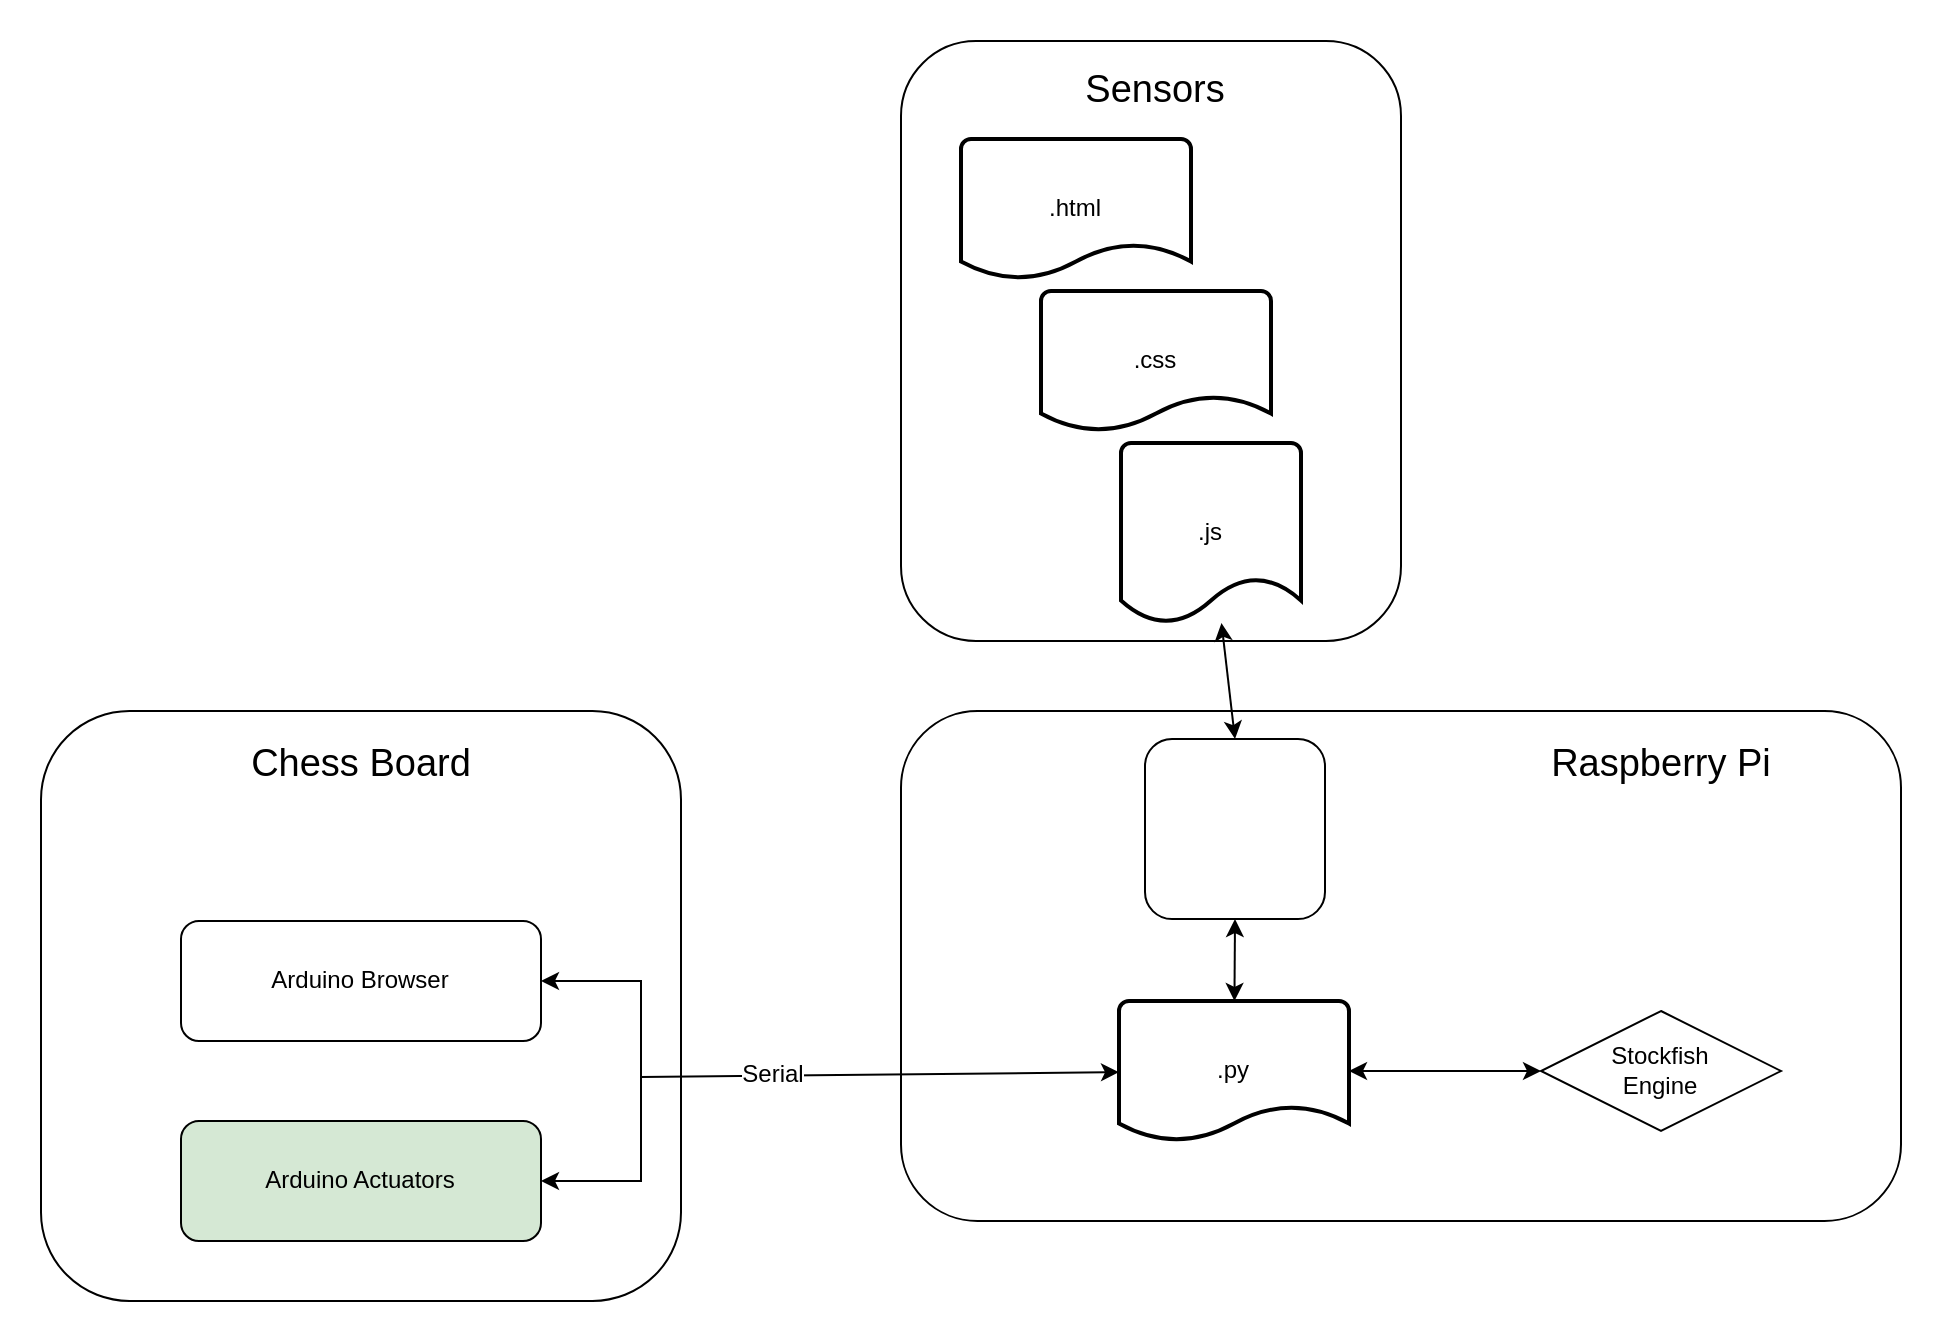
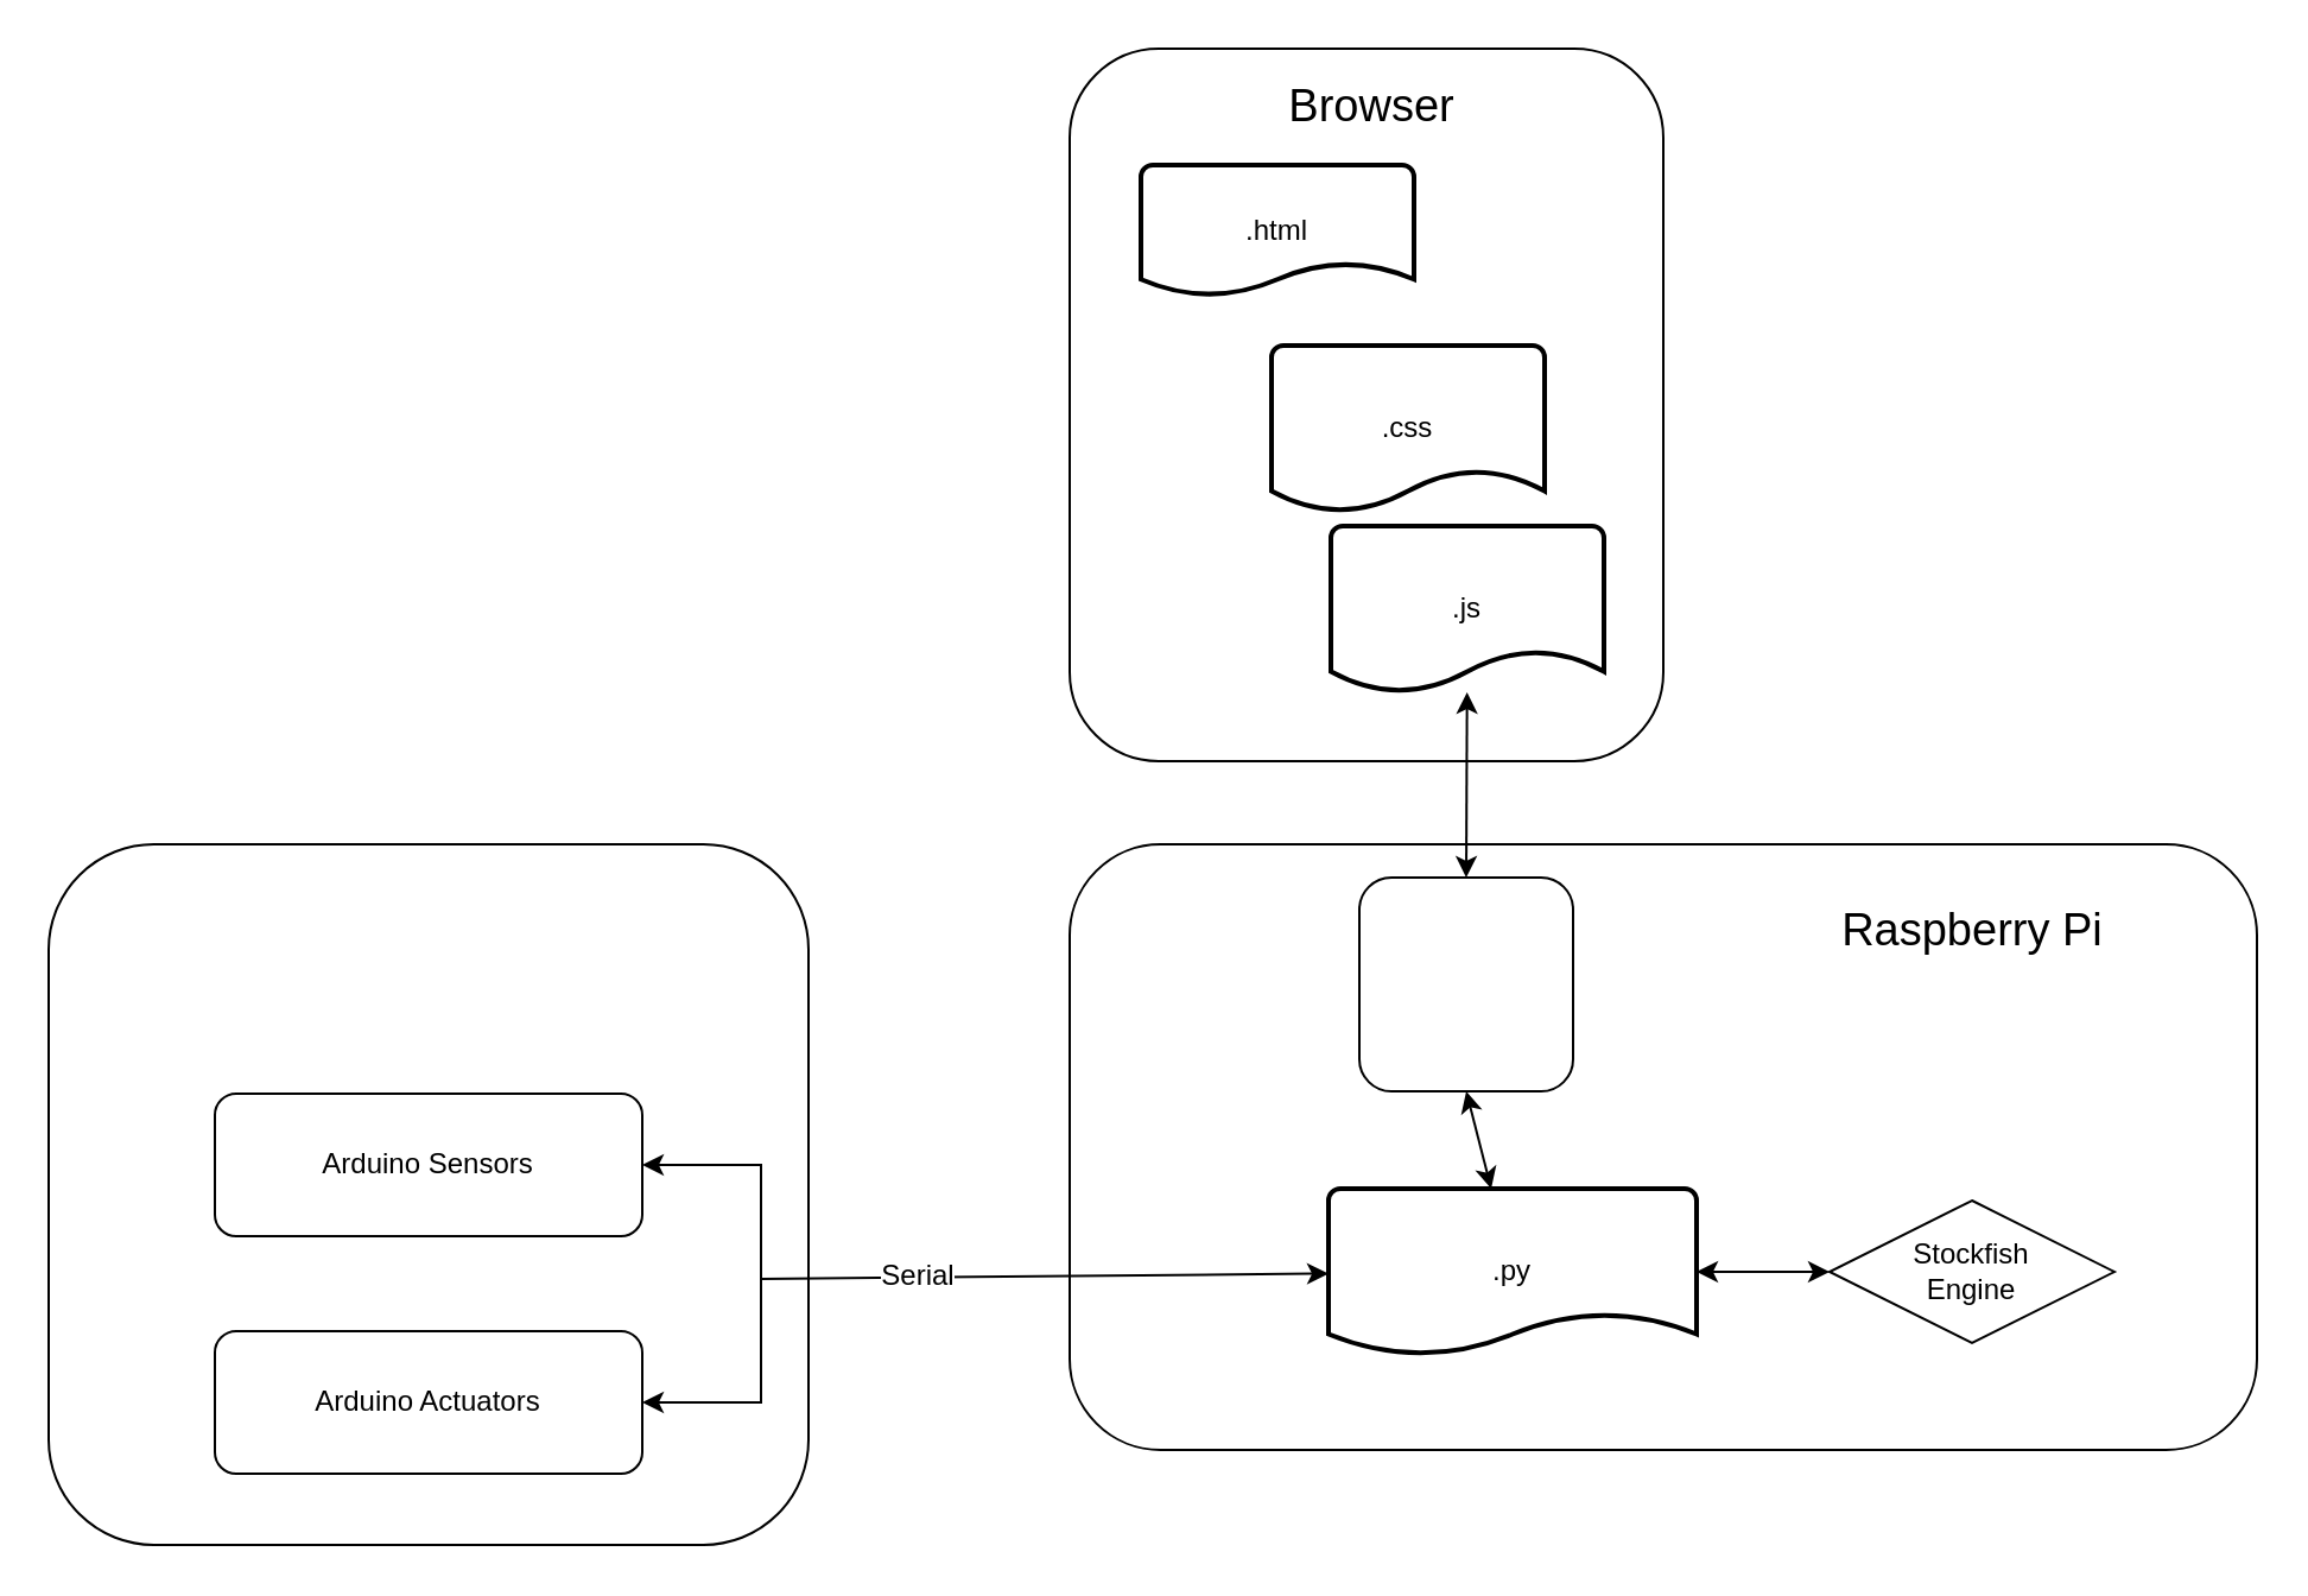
  <mxCell id="0" />
  <mxCell id="1" parent="0" />
  <mxCell id="2" value="" style="rounded=1;whiteSpace=wrap;html=1;fontSize=19;" vertex="1" parent="1"><mxGeometry x="450" y="355" width="500" height="255" as="geometry" /></mxCell>
  <mxCell id="3" value="" style="rounded=1;whiteSpace=wrap;html=1;" vertex="1" parent="1"><mxGeometry x="20" y="355" width="320" height="295" as="geometry" /></mxCell>
  <mxCell id="4" value="" style="rounded=1;whiteSpace=wrap;html=1;" vertex="1" parent="1"><mxGeometry x="572" y="369" width="90" height="90" as="geometry" /></mxCell>
  <mxCell id="5" value="" style="rounded=1;whiteSpace=wrap;html=1;" vertex="1" parent="1"><mxGeometry x="450" y="20" width="250" height="300" as="geometry" /></mxCell>
  <mxCell id="6" value="" style="shape=image;html=1;verticalAlign=top;verticalLabelPosition=bottom;labelBackgroundColor=#ffffff;imageAspect=0;aspect=fixed;image=https://cdn4.iconfinder.com/data/icons/logos-brands-5/24/flask-128.png" vertex="1" parent="1"><mxGeometry x="581.5" y="379" width="70" height="70" as="geometry" /></mxCell>
- <mxCell id="7" value=".html" style="strokeWidth=2;html=1;shape=mxgraph.flowchart.document2;whiteSpace=wrap;size=0.25;" vertex="1" parent="1"><mxGeometry x="480" y="69" width="115" height="70" as="geometry" /></mxCell>
- <mxCell id="8" value=".css" style="strokeWidth=2;html=1;shape=mxgraph.flowchart.document2;whiteSpace=wrap;size=0.25;" vertex="1" parent="1"><mxGeometry x="520" y="145" width="115" height="70" as="geometry" /></mxCell>
- <mxCell id="9" value=".js" style="strokeWidth=2;html=1;shape=mxgraph.flowchart.document2;whiteSpace=wrap;size=0.25;" vertex="1" parent="1"><mxGeometry x="560" y="221" width="90" height="90" as="geometry" /></mxCell>
- <mxCell id="10" value=".py" style="strokeWidth=2;html=1;shape=mxgraph.flowchart.document2;whiteSpace=wrap;size=0.25;" vertex="1" parent="1"><mxGeometry x="559" y="500" width="115" height="70" as="geometry" /></mxCell>
+ <mxCell id="7" value=".html" style="strokeWidth=2;html=1;shape=mxgraph.flowchart.document2;whiteSpace=wrap;size=0.25;" vertex="1" parent="1"><mxGeometry x="480" y="69" width="115" height="55" as="geometry" /></mxCell>
+ <mxCell id="8" value=".css" style="strokeWidth=2;html=1;shape=mxgraph.flowchart.document2;whiteSpace=wrap;size=0.25;" vertex="1" parent="1"><mxGeometry x="535" y="145" width="115" height="70" as="geometry" /></mxCell>
+ <mxCell id="9" value=".js" style="strokeWidth=2;html=1;shape=mxgraph.flowchart.document2;whiteSpace=wrap;size=0.25;" vertex="1" parent="1"><mxGeometry x="560" y="221" width="115" height="70" as="geometry" /></mxCell>
+ <mxCell id="10" value=".py" style="strokeWidth=2;html=1;shape=mxgraph.flowchart.document2;whiteSpace=wrap;size=0.25;" vertex="1" parent="1"><mxGeometry x="559" y="500" width="155" height="70" as="geometry" /></mxCell>
  <mxCell id="11" value="" style="endArrow=classic;startArrow=classic;html=1;exitX=0.5;exitY=0;exitDx=0;exitDy=0;" edge="1" parent="1" source="4" target="9"><mxGeometry width="50" height="50" relative="1" as="geometry"><mxPoint x="650" y="370" as="sourcePoint" /><mxPoint x="650" y="360" as="targetPoint" /></mxGeometry></mxCell>
  <mxCell id="12" style="edgeStyle=orthogonalEdgeStyle;rounded=0;orthogonalLoop=1;jettySize=auto;html=1;exitX=0;exitY=0.5;exitDx=0;exitDy=0;startArrow=classic;startFill=1;" edge="1" parent="1" source="13" target="10"><mxGeometry relative="1" as="geometry" /></mxCell>
  <mxCell id="13" value="Stockfish&lt;br&gt;Engine" style="rhombus;whiteSpace=wrap;html=1;" vertex="1" parent="1"><mxGeometry x="770" y="505" width="120" height="60" as="geometry" /></mxCell>
- <mxCell id="14" value="Arduino Browser" style="rounded=1;whiteSpace=wrap;html=1;" vertex="1" parent="1"><mxGeometry x="90" y="460" width="180" height="60" as="geometry" /></mxCell>
- <mxCell id="15" value="Arduino Actuators" style="rounded=1;whiteSpace=wrap;html=1;fillColor=#d5e8d4;" vertex="1" parent="1"><mxGeometry x="90" y="560" width="180" height="60" as="geometry" /></mxCell>
+ <mxCell id="14" value="Arduino Sensors" style="rounded=1;whiteSpace=wrap;html=1;" vertex="1" parent="1"><mxGeometry x="90" y="460" width="180" height="60" as="geometry" /></mxCell>
+ <mxCell id="15" value="Arduino Actuators" style="rounded=1;whiteSpace=wrap;html=1;" vertex="1" parent="1"><mxGeometry x="90" y="560" width="180" height="60" as="geometry" /></mxCell>
  <mxCell id="16" value="" style="endArrow=classic;html=1;" edge="1" parent="1" target="10"><mxGeometry width="50" height="50" relative="1" as="geometry"><mxPoint x="320" y="538" as="sourcePoint" /><mxPoint x="380" y="500" as="targetPoint" /></mxGeometry></mxCell>
  <mxCell id="17" value="Serial" style="text;html=1;resizable=0;points=[];align=center;verticalAlign=middle;labelBackgroundColor=#ffffff;" vertex="1" connectable="0" parent="16"><mxGeometry x="-0.758" y="-1" relative="1" as="geometry"><mxPoint x="36" y="-2" as="offset" /></mxGeometry></mxCell>
  <mxCell id="18" value="" style="endArrow=classic;startArrow=classic;html=1;exitX=1;exitY=0.5;exitDx=0;exitDy=0;entryX=1;entryY=0.5;entryDx=0;entryDy=0;rounded=0;" edge="1" parent="1" source="14" target="15"><mxGeometry width="50" height="50" relative="1" as="geometry"><mxPoint x="330" y="490" as="sourcePoint" /><mxPoint x="300" y="640" as="targetPoint" /><Array as="points"><mxPoint x="320" y="490" /><mxPoint x="320" y="590" /></Array></mxGeometry></mxCell>
  <mxCell id="19" value="" style="endArrow=classic;startArrow=classic;html=1;entryX=0.5;entryY=1;entryDx=0;entryDy=0;" edge="1" parent="1" source="10" target="4"><mxGeometry width="50" height="50" relative="1" as="geometry"><mxPoint x="650" y="480" as="sourcePoint" /><mxPoint x="400" y="360" as="targetPoint" /></mxGeometry></mxCell>
- <mxCell id="20" value="Chess Board" style="text;html=1;strokeColor=none;fillColor=none;align=center;verticalAlign=middle;whiteSpace=wrap;rounded=0;fontSize=19;" vertex="1" parent="1"><mxGeometry x="122.5" y="372" width="115" height="20" as="geometry" /></mxCell>
- <mxCell id="21" value="Sensors" style="text;html=1;strokeColor=none;fillColor=none;align=center;verticalAlign=middle;whiteSpace=wrap;rounded=0;fontSize=19;" vertex="1" parent="1"><mxGeometry x="520" y="35" width="115" height="20" as="geometry" /></mxCell>
- <mxCell id="22" value="Raspberry Pi" style="text;html=1;strokeColor=none;fillColor=none;align=center;verticalAlign=middle;whiteSpace=wrap;rounded=0;fontSize=19;" vertex="1" parent="1"><mxGeometry x="772.5" y="372" width="115" height="20" as="geometry" /></mxCell>
+ <mxCell id="21" value="Browser" style="text;html=1;strokeColor=none;fillColor=none;align=center;verticalAlign=middle;whiteSpace=wrap;rounded=0;fontSize=19;" vertex="1" parent="1"><mxGeometry x="520" y="35" width="115" height="20" as="geometry" /></mxCell>
+ <mxCell id="22" value="Raspberry Pi" style="text;html=1;strokeColor=none;fillColor=none;align=center;verticalAlign=middle;whiteSpace=wrap;rounded=0;fontSize=19;" vertex="1" parent="1"><mxGeometry x="772.5" y="382" width="115" height="20" as="geometry" /></mxCell>
